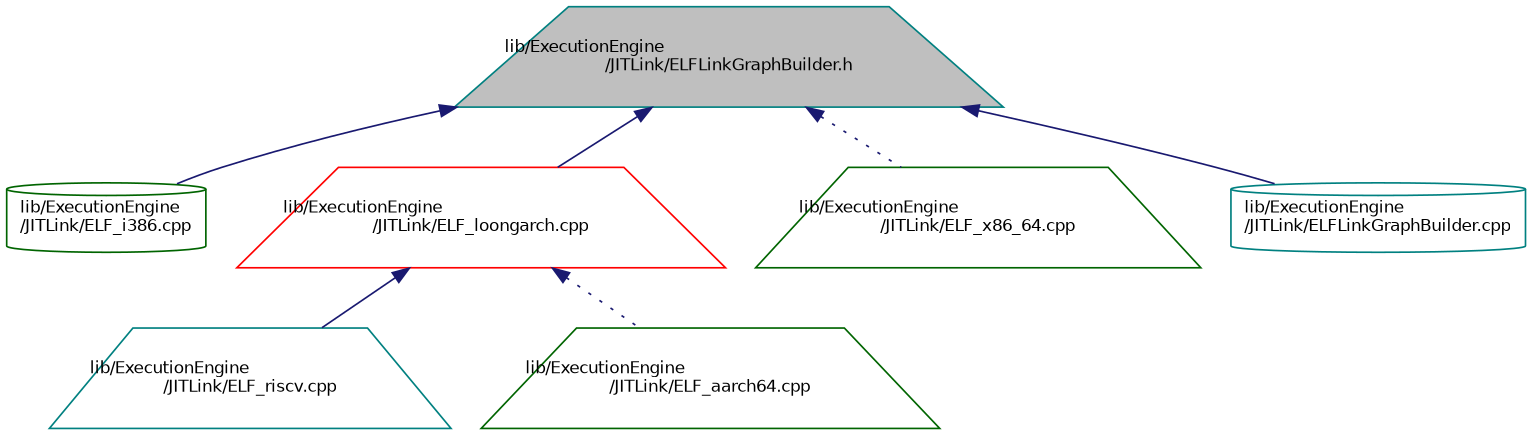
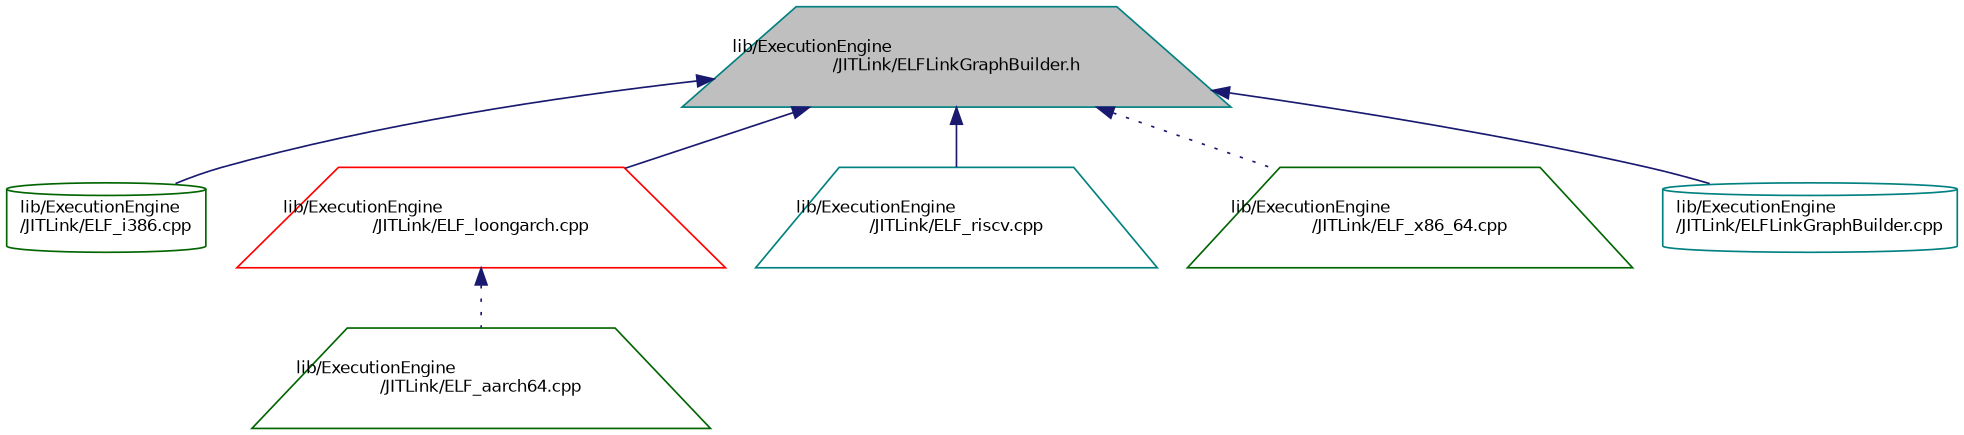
  digraph {
    node [color=teal fontname=Helvetica fontsize=10 shape=trapezium]
    edge [color=midnightblue dir=back fontname=Helvetica fontsize=10 labelfontname=Helvetica labelfontsize=10 style=solid]
    n1 [fillcolor=grey75 fontcolor=black height=0.2 label="lib/ExecutionEngine\l/JITLink/ELFLinkGraphBuilder.h" style=filled width=0.4]
    n2 [color=darkgreen height=0.2 label="lib/ExecutionEngine\l/JITLink/ELF_i386.cpp" shape=cylinder width=0.4]
    n3 [color=red height=0.2 label="lib/ExecutionEngine\l/JITLink/ELF_loongarch.cpp" width=0.4]
    n4 [height=0.2 label="lib/ExecutionEngine\l/JITLink/ELF_riscv.cpp" width=0.4]
    n5 [color=darkgreen height=0.2 label="lib/ExecutionEngine\l/JITLink/ELF_x86_64.cpp" width=0.4]
    n6 [height=0.2 label="lib/ExecutionEngine\l/JITLink/ELFLinkGraphBuilder.cpp" shape=cylinder width=0.4]
    n7 [color=darkgreen height=0.2 label="lib/ExecutionEngine\l/JITLink/ELF_aarch64.cpp" width=0.4]
    n1 -> n2
    n1 -> n3
-   n3 -> n4
+   n1 -> n4
    n1 -> n5 [style=dotted]
    n1 -> n6
    n3 -> n7 [style=dotted]
  }
